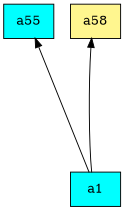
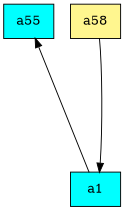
  digraph {
    rankdir=BT
    ranksep=2.0
    node [fillcolor=cyan shape=record style=filled]
    n1 [label="{a1}"]
    n2 [label="{a55}"]
    n3 [fillcolor=khaki1 label="{a58}"]
    n1 -> n2
-   n1 -> n3
+   n3 -> n1
  }
